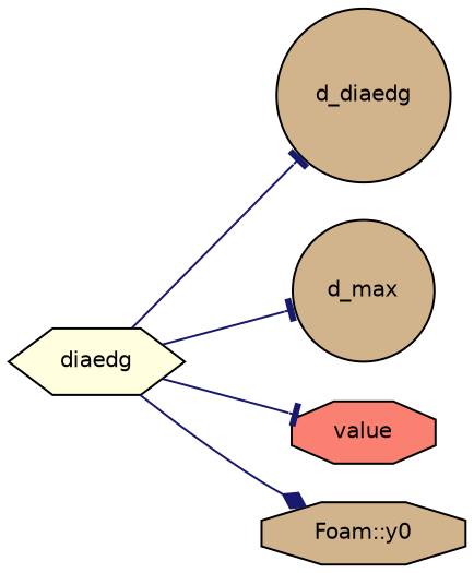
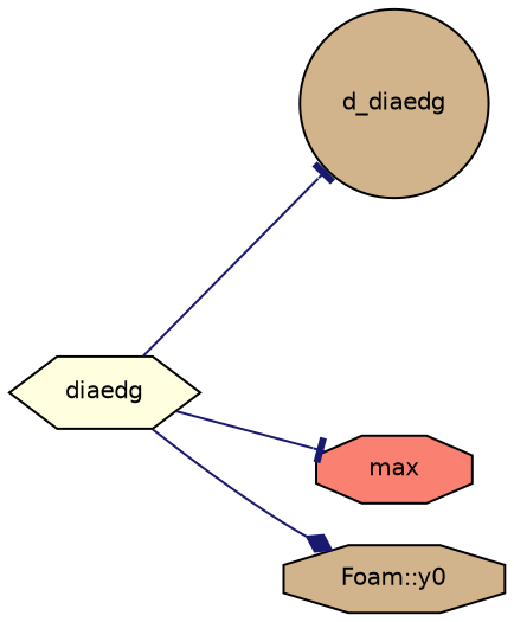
  digraph {
    rankdir=LR
    node [color=black fillcolor=tan fontname=Helvetica fontsize=10 shape=circle style=filled]
    edge [arrowhead=tee color=midnightblue fontname=Helvetica fontsize=10 labelfontname=Helvetica labelfontsize=10 style=solid]
    n1 [fillcolor=lightyellow fontcolor=black height=0.2 label=diaedg shape=hexagon width=0.4]
    n2 [height=0.2 label=d_diaedg width=0.4]
-   n3 [height=0.2 label=d_max width=0.4]
-   n4 [fillcolor=salmon height=0.2 label=value shape=octagon width=0.4]
+   n4 [fillcolor=salmon height=0.2 label=max shape=octagon width=0.4]
    n5 [height=0.2 label="Foam::y0" shape=octagon width=0.4]
    n1 -> n2
-   n1 -> n3
    n1 -> n4
    n1 -> n5 [arrowhead=diamond]
  }
